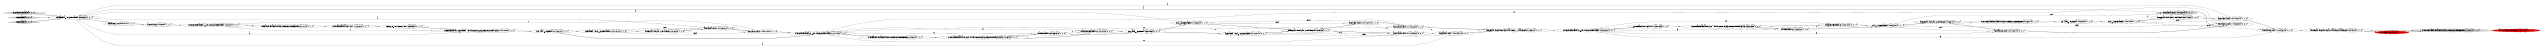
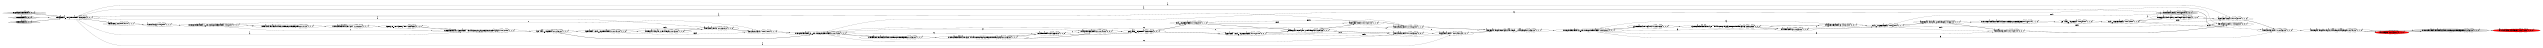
  digraph {
    rankdir=LR
    node [fillcolor=white shape=ellipse style=filled]
    edge [style=bold]
    n1 [fillcolor=lightgray label="ze.removeExtraField(ExtraFieldUtilsTest.UNRECOGNIZED_HEADER)@@@46@@@['1', '1', '0']"]
    n2 [fillcolor=red label="fail(\"should be no such element\")@@@47@@@['1', '0', '0']"]
    n3 [label="assertSame(u3,result(1()@@@43@@@['1', '1', '0']"]
    n4 [label="assertEquals(\"length fourth pass\",data2.length,data3.length)@@@44@@@['1', '1', '0']"]
    n5 [fillcolor=red label="thrown.expect()@@@45@@@['0', '1', '0']"]
    n6 [label="ze.addAsFirstExtraField(u2)@@@19@@@['0', '0', '1']"]
    n7 [label="byte(( data2 = ze.getExtra()@@@20@@@['1', '1', '1']"]
    n8 [label="ZipExtraField(( result = ze.getExtraFields()@@@21@@@['0', '0', '1']"]
    n9 [label="result = ze.getExtraFields()@@@25@@@['1', '1', '0']"]
    n10 [label="ze.addExtraField(u3)@@@35@@@['1', '1', '0']"]
    n11 [label="result = ze.getExtraFields()@@@32@@@['1', '1', '1']"]
    n12 [label="ze.addAsFirstExtraField(u3)@@@31@@@['0', '0', '1']"]
    n13 [fillcolor=lightgray label="assertSame(a,result(2()@@@36@@@['0', '0', '1']"]
    n14 [label="assertSame(u2,result(1()@@@35@@@['0', '0', '1']"]
    n15 [label="assertSame(u3,result(0()@@@34@@@['0', '0', '1']"]
    n16 [label="assertEquals(\"third pass\",3,result.length)@@@33@@@['1', '1', '1']"]
    n17 [label="assertSame(u2,result(1()@@@28@@@['1', '1', '0']"]
    n18 [label="assertSame(a,result(1()@@@24@@@['0', '0', '1']"]
    n19 [label="assertEquals(\"length second pass\",data1.length + 1,data2.length)@@@25@@@['1', '1', '1']"]
    n20 [label="UnrecognizedExtraField u3 = new UnrecognizedExtraField()@@@26@@@['1', '1', '1']"]
    n21 [label="u2.setHeaderId(ExtraFieldUtilsTest.UNRECOGNIZED_HEADER)@@@15@@@['1', '1', '1']"]
    n22 [label="u2.setLocalFileDataData(new byte((((edu.fdu.CPPDG.tinypdg.pe.ExpressionInfo@d3d75a)@@@16@@@['1', '1', '1']"]
    n23 [label="ze.addExtraField(u2)@@@23@@@['1', '1', '0']"]
    n24 [label="assertSame(a,result(0()@@@27@@@['1', '1', '0']"]
    n25 [label="assertSame(u2,result(0()@@@23@@@['0', '0', '1']"]
    n26 [label="assertEquals(\"second pass\",2,result.length)@@@22@@@['1', '1', '1']"]
    n27 [label="UnrecognizedExtraField u = new UnrecognizedExtraField()@@@6@@@['1', '1', '1']"]
    n28 [label="u.setHeaderId(ExtraFieldUtilsTest.UNRECOGNIZED_HEADER)@@@7@@@['1', '1', '1']"]
    n29 [label="assertSame(u,result(1()@@@17@@@['1', '1', '0']"]
    n30 [label="ze.setExtraFields(new ZipExtraField((((edu.fdu.CPPDG.tinypdg.pe.ExpressionInfo@d3d73d)@@@10@@@['1', '1', '1']"]
    n31 [label="u.setLocalFileDataData(new byte(((()@@@8@@@['1', '1', '1']"]
    n32 [label="UnrecognizedExtraField u2 = new UnrecognizedExtraField()@@@14@@@['1', '1', '1']"]
    n33 [label="byte(( data1 = ze.getExtra()@@@13@@@['1', '1', '1']"]
    n34 [label="ZipExtraField(( result = ze.getExtraFields()@@@14@@@['1', '1', '0']"]
    n35 [label="assertEquals(\"first pass\",2,result.length)@@@15@@@['1', '1', '0']"]
    n36 [label="assertSame(a,result(0()@@@16@@@['1', '1', '0']"]
    n37 [label="ZipEntry ze = new ZipEntry(\"test/\")@@@9@@@['1', '1', '1']"]
    n38 [label="assertSame(a,result(0()@@@42@@@['1', '1', '0']"]
    n39 [label="AsiExtraField a = new AsiExtraField()@@@3@@@['1', '1', '1']"]
    n40 [label="a.setDirectory(true)@@@4@@@['1', '1', '1']"]
    n41 [label="a.setMode(0755)@@@5@@@['1', '1', '1']"]
    n42 [label="ze.removeExtraField(ExtraFieldUtilsTest.UNRECOGNIZED_HEADER)@@@38@@@['1', '1', '0']"]
    n43 [fillcolor=lightgray label="testAddAsFirstExtraField['0', '0', '1']" shape=diamond]
    n44 [label="result = ze.getExtraFields()@@@40@@@['1', '1', '0']"]
    n45 [label="assertEquals(\"fourth pass\",2,result.length)@@@41@@@['1', '1', '0']"]
    n46 [fillcolor=lightgray label="testExtraFields['1', '0', '0']" shape=diamond]
    n47 [label="u3.setLocalFileDataData(new byte((((edu.fdu.CPPDG.tinypdg.pe.ExpressionInfo@d3d7a5)@@@28@@@['1', '1', '1']"]
    n48 [label="u3.setHeaderId(new ZipShort(2))@@@27@@@['1', '1', '1']"]
    n49 [label="byte(( data3 = ze.getExtra()@@@39@@@['1', '1', '0']"]
    n50 [fillcolor=lightgray label="testExtraFields['0', '1', '0']" shape=diamond]
    n1 -> n2
    n3 -> n4
    n4 -> n1
    n4 -> n5
    n5 -> n1
    n6 -> n7
    n7 -> n8
    n7 -> n9
    n8 -> n18 [label=result style=solid]
    n8 -> n25 [label=result style=solid]
    n8 -> n26
    n9 -> n8 [label=0 style=dashed]
    n9 -> n17 [label=result style=solid]
    n9 -> n24 [label=result style=solid]
    n9 -> n26
    n10 -> n11
    n10 -> n12 [label=0 style=dashed]
    n11 -> n13 [label=result style=solid]
    n11 -> n14 [label=result style=solid]
    n11 -> n15 [label=result style=solid]
    n11 -> n16
    n12 -> n11
    n13 -> n14
    n15 -> n14
    n16 -> n15
    n16 -> n42
    n17 -> n18 [label=0 style=dashed]
    n17 -> n19
    n18 -> n19
    n19 -> n20
    n20 -> n3 [label=u3 style=solid]
    n20 -> n10 [label=u3 style=solid]
    n20 -> n12 [label=u3 style=solid]
    n20 -> n15 [label=u3 style=solid]
    n20 -> n48
    n21 -> n22
    n22 -> n6
    n22 -> n23
    n23 -> n6 [label=0 style=dashed]
    n23 -> n7
    n24 -> n17
    n24 -> n25 [label=0 style=dashed]
    n25 -> n18
    n26 -> n24
    n26 -> n25
    n27 -> n28
    n27 -> n29 [label=u style=solid]
    n27 -> n30 [label=u style=solid]
    n28 -> n31
    n29 -> n32
    n30 -> n33
    n31 -> n37
    n32 -> n6 [label=u2 style=solid]
    n32 -> n14 [label=u2 style=solid]
    n32 -> n17 [label=u2 style=solid]
    n32 -> n21
    n32 -> n23 [label=u2 style=solid]
    n32 -> n25 [label=u2 style=solid]
    n33 -> n32
    n33 -> n34
    n34 -> n29 [label=result style=solid]
    n34 -> n35
    n34 -> n36 [label=result style=solid]
    n35 -> n36
    n36 -> n29
    n37 -> n30
    n38 -> n3
    n39 -> n13 [label=a style=solid]
    n39 -> n18 [label=a style=solid]
-   n39 -> n9 [label=a style=solid]
+   n39 -> n24 [label=a style=solid]
    n39 -> n30 [label=a style=solid]
    n39 -> n36 [label=a style=solid]
    n39 -> n38 [label=a style=solid]
    n39 -> n40
    n40 -> n41
    n41 -> n27
    n42 -> n49
    n43 -> n39
    n44 -> n3 [label=result style=solid]
    n44 -> n13 [label=8 style=dashed]
    n44 -> n38 [label=result style=solid]
    n44 -> n45
    n45 -> n38
    n46 -> n39
    n47 -> n10
    n47 -> n12
    n48 -> n47
    n49 -> n44
    n50 -> n39
  }
